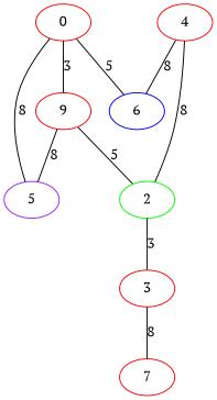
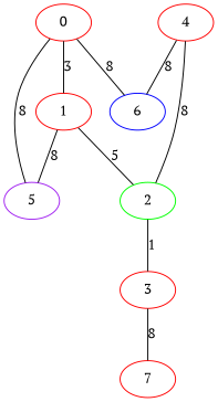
  graph {
    fontname="PT Serif"
    node [color=red fontname="PT Serif" weight=1]
    edge [fontname="PT Serif"]
    0
-   1 [label=9]
+   1
    5 [color=purple weight=4]
    6 [color=blue weight=3]
    2 [color=green weight=2]
    3
    7 [weight=3]
    4
    0 -- 1 [label=3]
    0 -- 5 [label=8]
-   0 -- 6 [label=5]
+   0 -- 6 [label=8]
    1 -- 5 [label=8]
    1 -- 2 [label=5]
-   2 -- 3 [label=3]
+   2 -- 3 [label=1]
    3 -- 7 [label=8]
    4 -- 6 [label=8]
    4 -- 2 [label=8]
  }
